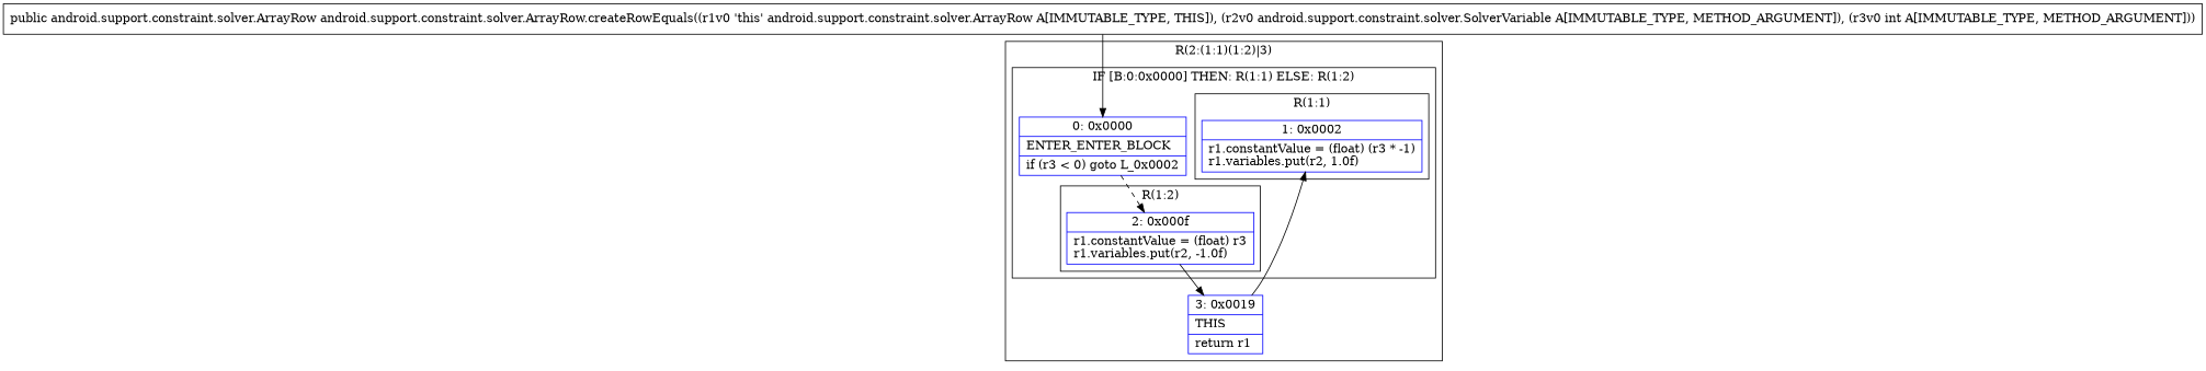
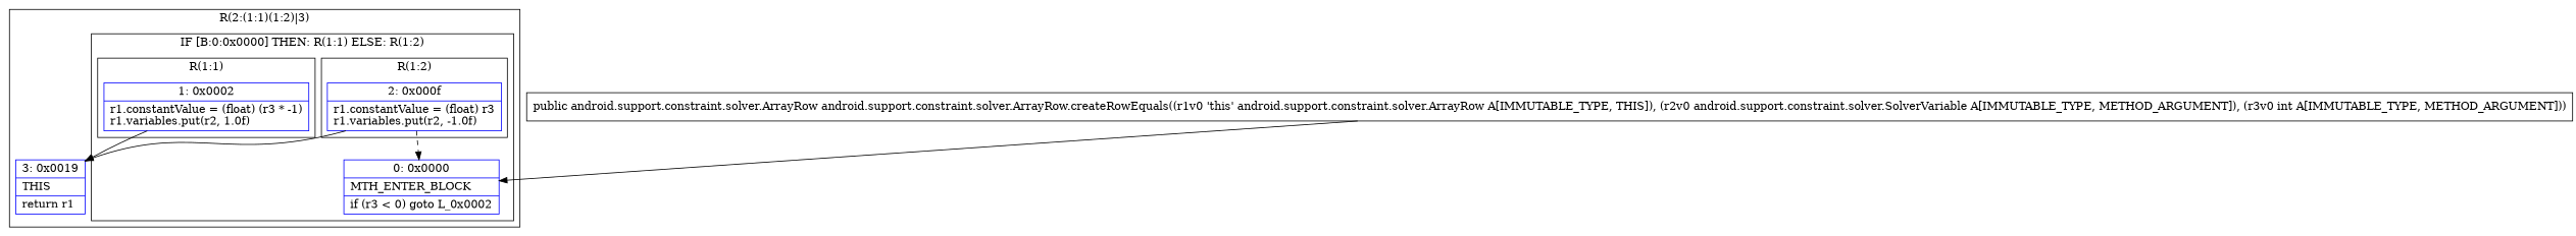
  digraph {
    node [color=blue shape=record]
    n1 [label="{1\:\ 0x0002|r1.constantValue = (float) (r3 * \-1)\lr1.variables.put(r2, 1.0f)\l}"]
    n2 [label="{2\:\ 0x000f|r1.constantValue = (float) r3\lr1.variables.put(r2, \-1.0f)\l}"]
-   n3 [label="{0\:\ 0x0000|ENTER_ENTER_BLOCK\l|if (r3 \< 0) goto L_0x0002\l}"]
+   n3 [label="{0\:\ 0x0000|MTH_ENTER_BLOCK\l|if (r3 \< 0) goto L_0x0002\l}"]
    n4 [label="{3\:\ 0x0019|THIS\l|return r1\l}"]
    n5 [label="{public android.support.constraint.solver.ArrayRow android.support.constraint.solver.ArrayRow.createRowEquals((r1v0 'this' android.support.constraint.solver.ArrayRow A[IMMUTABLE_TYPE, THIS]), (r2v0 android.support.constraint.solver.SolverVariable A[IMMUTABLE_TYPE, METHOD_ARGUMENT]), (r3v0 int A[IMMUTABLE_TYPE, METHOD_ARGUMENT])) }" color=""]
    subgraph cluster_1 {
      label="R(2:(1:1)(1:2)|3)"
      n4
      subgraph cluster_2 {
        label="IF [B:0:0x0000] THEN: R(1:1) ELSE: R(1:2)"
        n3
        subgraph cluster_3 {
          label="R(1:1)"
          n1
        }
        subgraph cluster_4 {
          label="R(1:2)"
          n2
        }
      }
    }
-   n4 -> n1
+   n1 -> n4
    n2 -> n4
-   n3 -> n2 [style=dashed]
+   n2 -> n3 [style=dashed]
    n5 -> n3
  }
